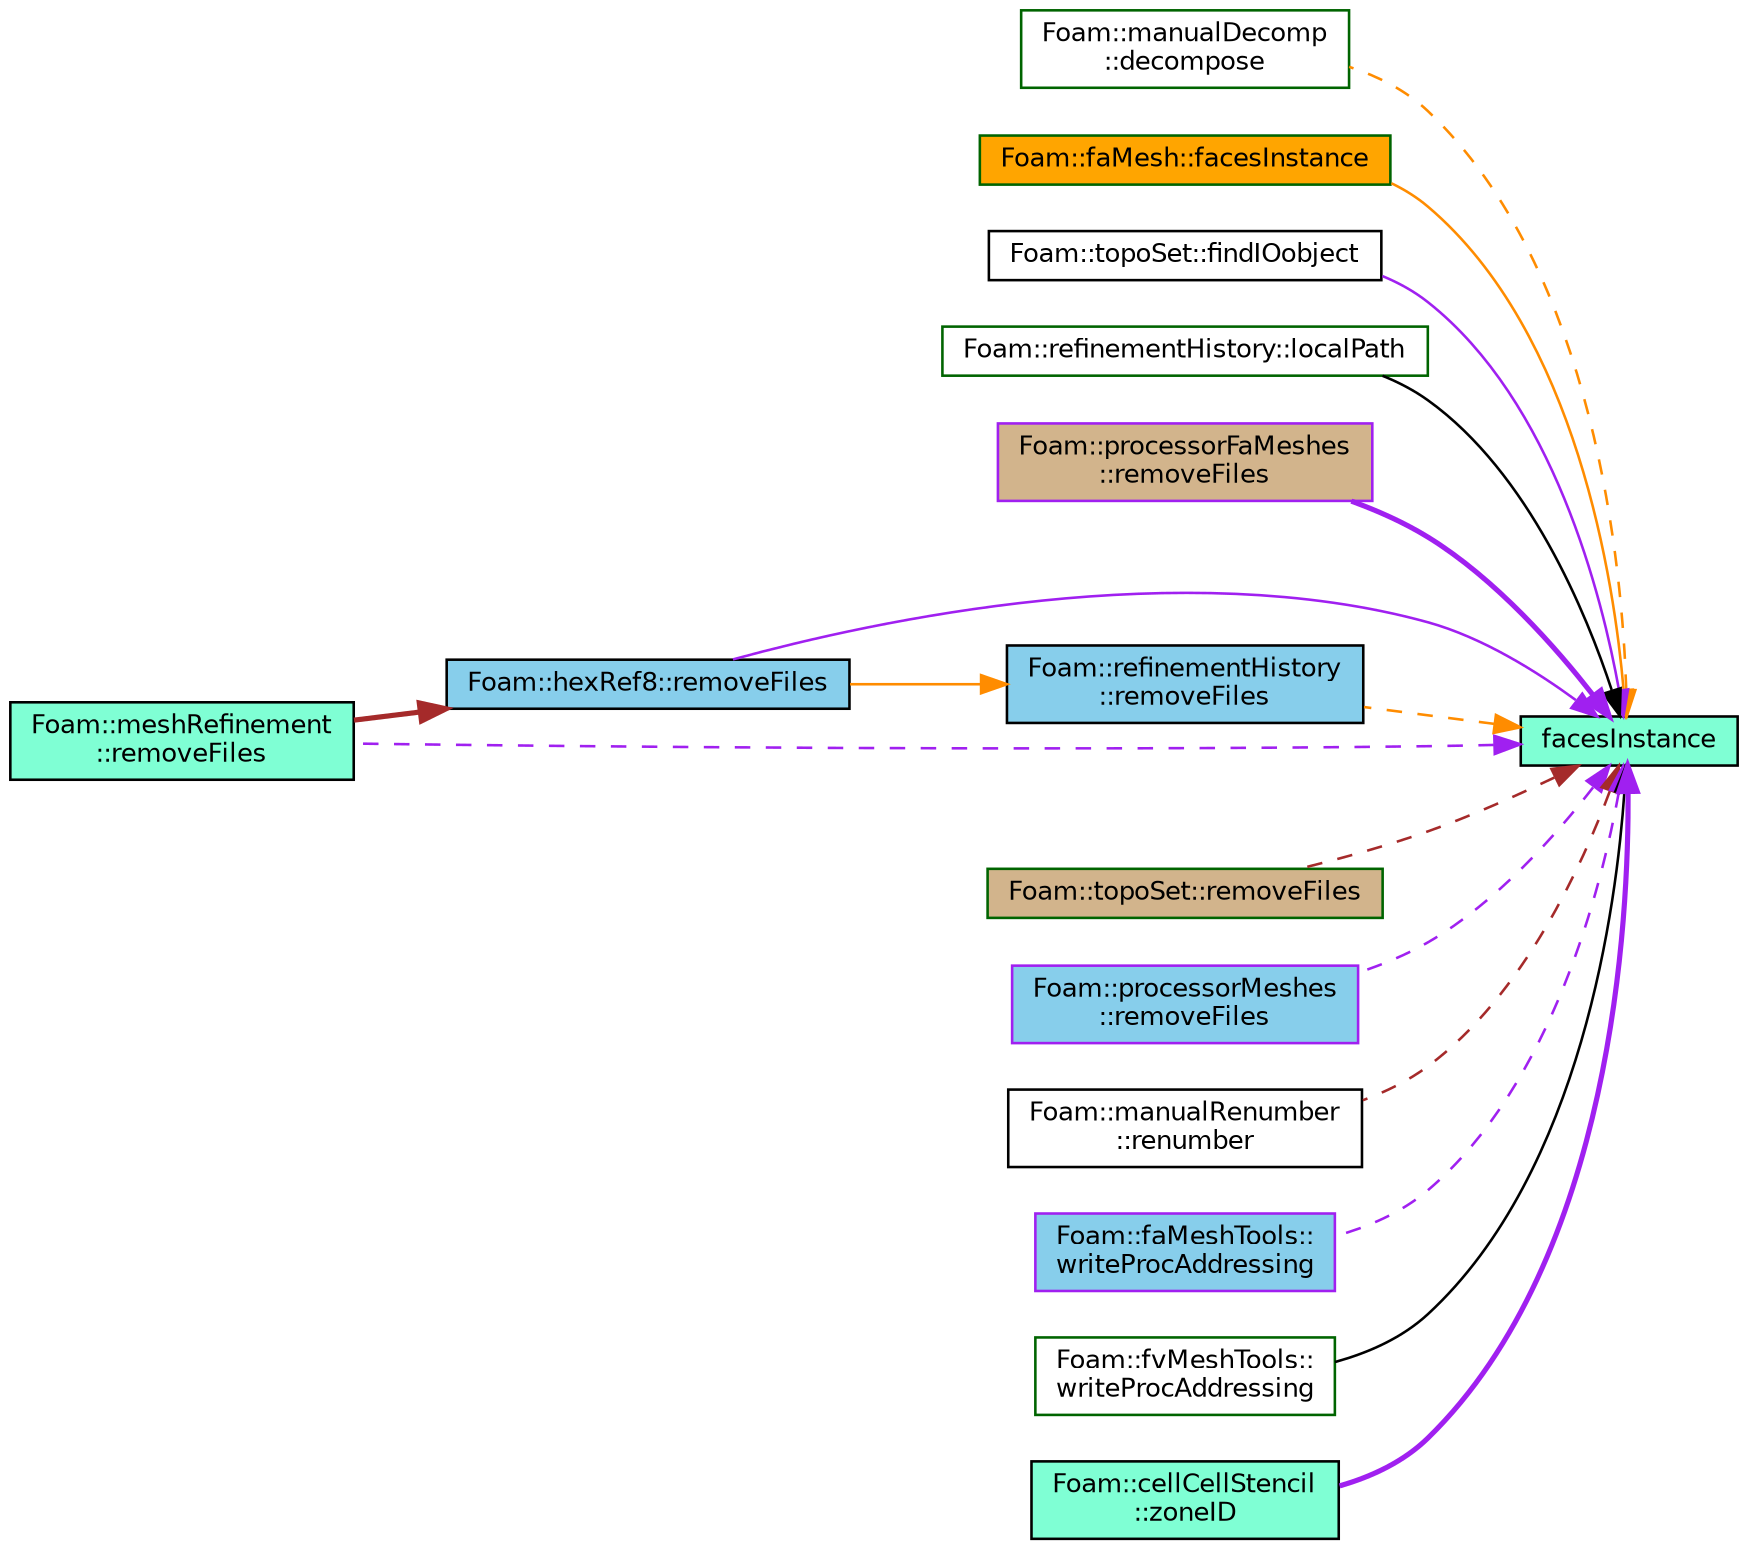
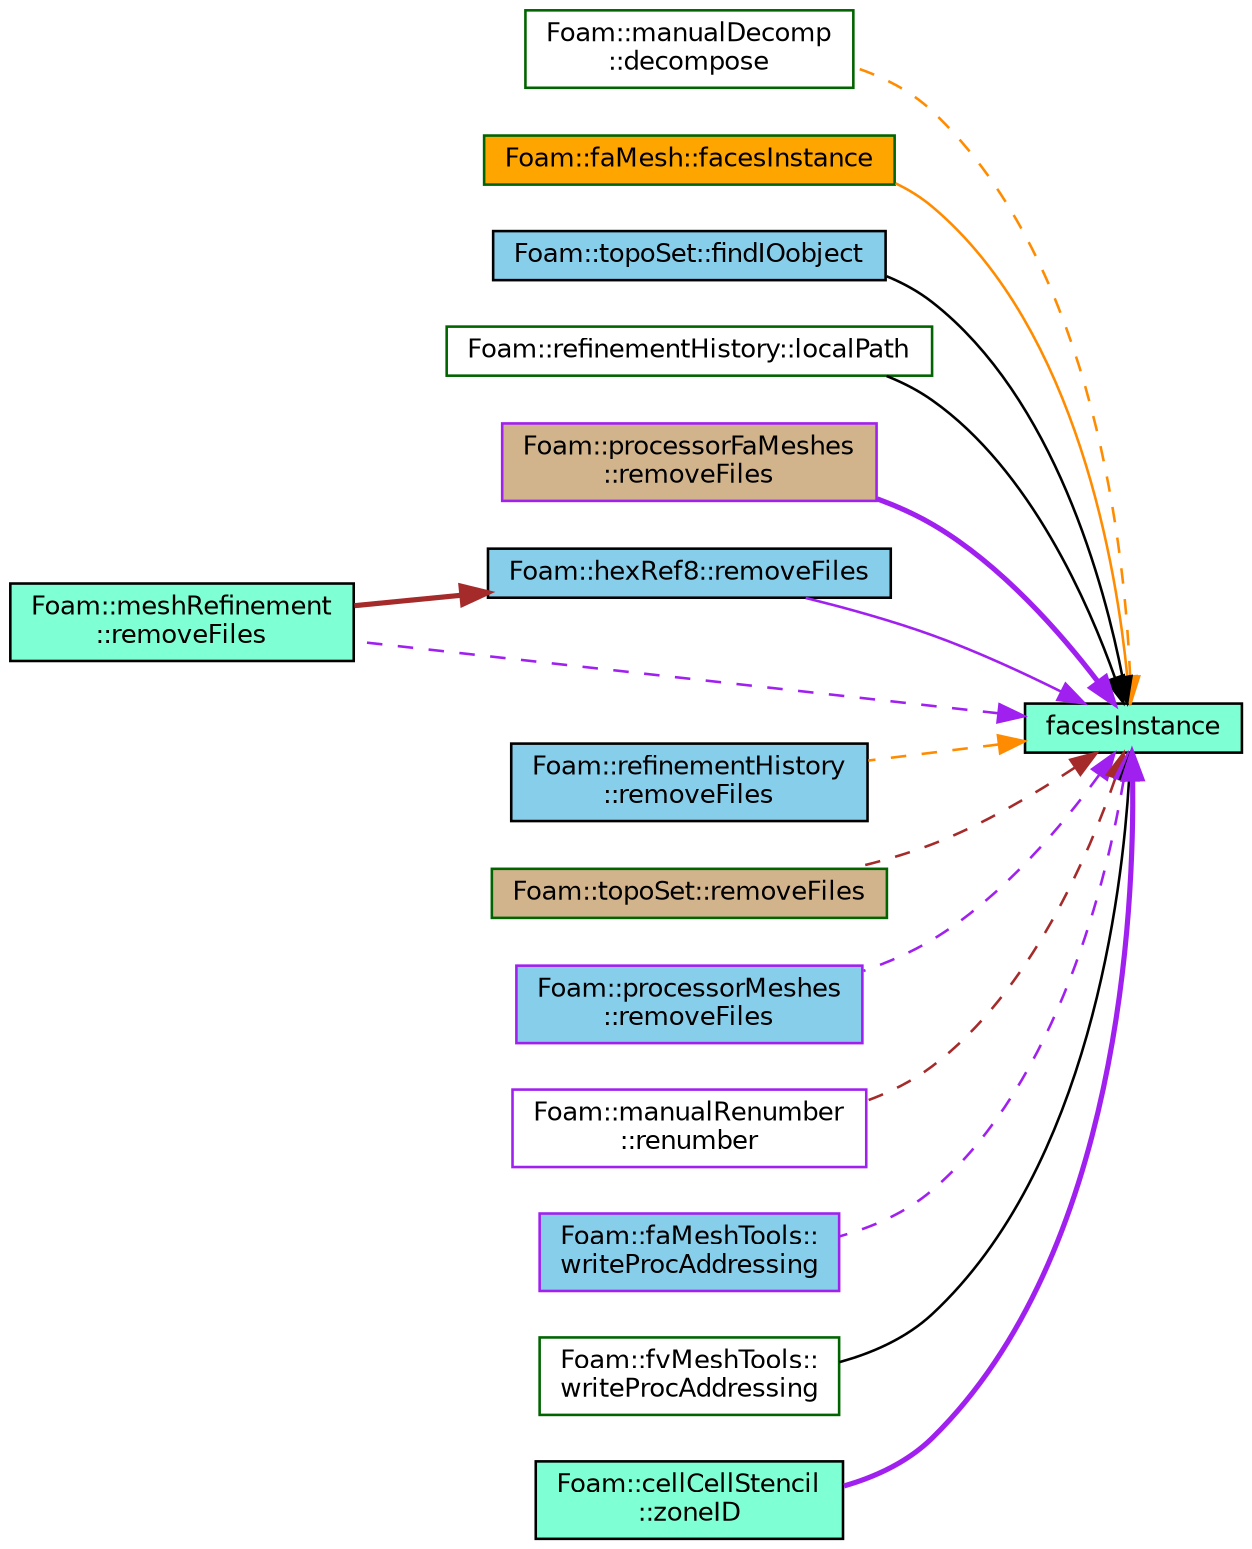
  digraph {
    rankdir=RL
    node [color=black fillcolor=skyblue fontname=Helvetica fontsize=10 shape=box style=filled]
    edge [color=purple dir=back fontname=Helvetica fontsize=10 labelfontname=Helvetica labelfontsize=10 style=dashed]
    n1 [fillcolor=aquamarine fontcolor=black height=0.2 label=facesInstance width=0.4]
    n2 [color=darkgreen fillcolor=white height=0.2 label="Foam::manualDecomp\l::decompose" width=0.4]
    n3 [color=darkgreen fillcolor=orange height=0.2 label="Foam::faMesh::facesInstance" width=0.4]
-   n4 [fillcolor=white height=0.2 label="Foam::topoSet::findIOobject" width=0.4]
+   n4 [height=0.2 label="Foam::topoSet::findIOobject" width=0.4]
    n5 [color=darkgreen fillcolor=white height=0.2 label="Foam::refinementHistory::localPath" width=0.4]
    n6 [color=purple fillcolor=tan height=0.2 label="Foam::processorFaMeshes\l::removeFiles" width=0.4]
    n7 [height=0.2 label="Foam::hexRef8::removeFiles" width=0.4]
    n8 [fillcolor=aquamarine height=0.2 label="Foam::meshRefinement\l::removeFiles" width=0.4]
    n9 [height=0.2 label="Foam::refinementHistory\l::removeFiles" width=0.4]
    n10 [color=darkgreen fillcolor=tan height=0.2 label="Foam::topoSet::removeFiles" width=0.4]
    n11 [color=purple height=0.2 label="Foam::processorMeshes\l::removeFiles" width=0.4]
-   n12 [fillcolor=white height=0.2 label="Foam::manualRenumber\l::renumber" width=0.4]
+   n12 [color=purple fillcolor=white height=0.2 label="Foam::manualRenumber\l::renumber" width=0.4]
    n13 [color=purple height=0.2 label="Foam::faMeshTools::\lwriteProcAddressing" width=0.4]
    n14 [color=darkgreen fillcolor=white height=0.2 label="Foam::fvMeshTools::\lwriteProcAddressing" width=0.4]
    n15 [fillcolor=aquamarine height=0.2 label="Foam::cellCellStencil\l::zoneID" width=0.4]
    n1 -> n2 [color=darkorange]
    n1 -> n3 [color=darkorange style=solid]
-   n1 -> n4 [style=solid]
+   n1 -> n4 [color=black style=solid]
    n1 -> n5 [color=black style=solid]
    n1 -> n6 [style=bold]
    n1 -> n7 [style=solid]
    n1 -> n8
    n1 -> n9 [color=darkorange]
    n1 -> n10 [color=brown]
    n1 -> n11
    n1 -> n12 [color=brown]
    n1 -> n13
    n1 -> n14 [color=black style=solid]
    n1 -> n15 [style=bold]
    n7 -> n8 [color=brown style=bold]
-   n9 -> n7 [color=darkorange style=solid]
  }
